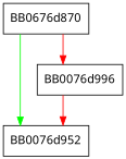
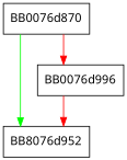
  digraph {
    fontname="Noto Sans"
    splines=ortho
    node [fontname="Noto Sans" shape=box]
    edge [color=red fontname="Noto Sans"]
-   BB0076d870 [label=BB0676d870]
-   BB0076d952
+   BB0076d870
+   BB0076d952 [label=BB8076d952]
    n3 [label=BB0076d996]
    BB0076d870 -> BB0076d952 [color=green]
    BB0076d870 -> n3
    n3 -> BB0076d952
  }
